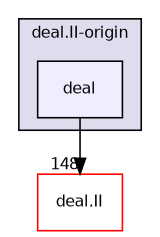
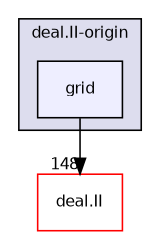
  digraph {
    compound=true
    node [fontname=Helvetica fontsize=10 shape=box style=filled]
-   n1 [fillcolor="#eeeeff" label=deal pencolor=black]
+   n1 [fillcolor="#eeeeff" label=grid pencolor=black]
    n2 [color=red fillcolor=white label="deal.II"]
    subgraph cluster_1 {
      bgcolor="#ddddee"
      fontname=Helvetica
      fontsize=10
      label="deal.II-origin"
      pencolor=black
      n1
    }
    n1 -> n2 [headlabel=148 labeldistance=1.5 labelfontname=Helvetica labelfontsize=10]
  }
